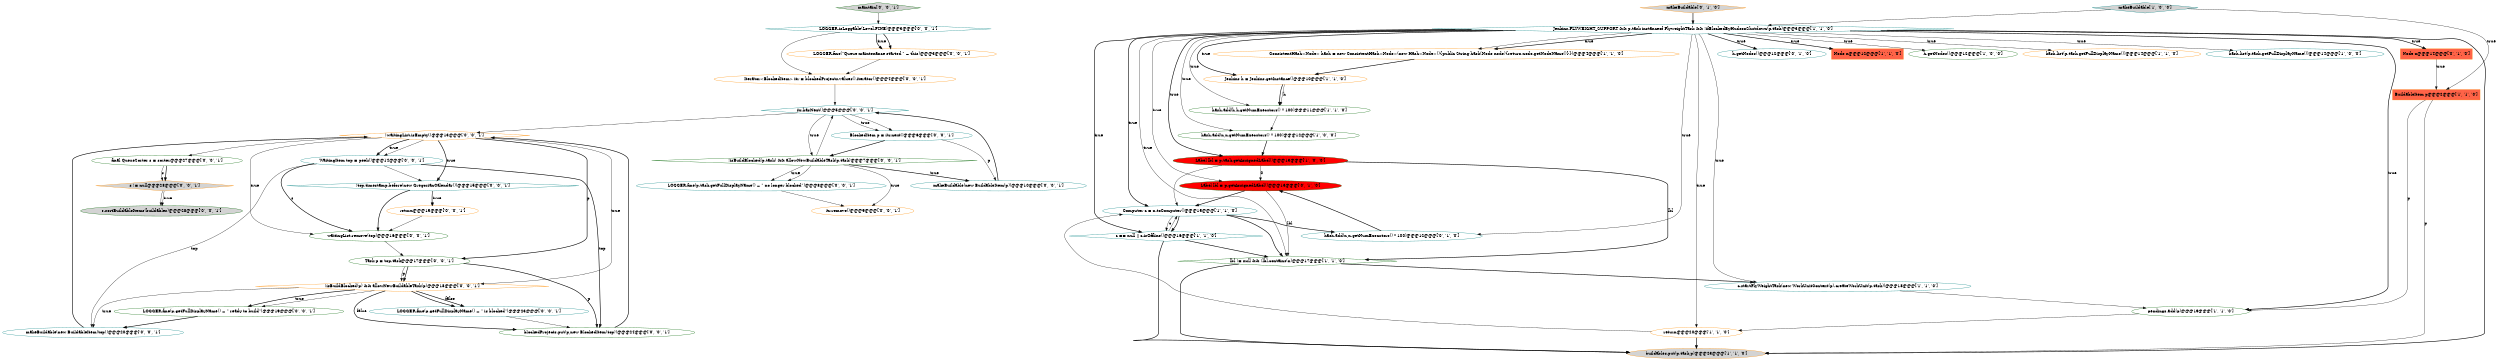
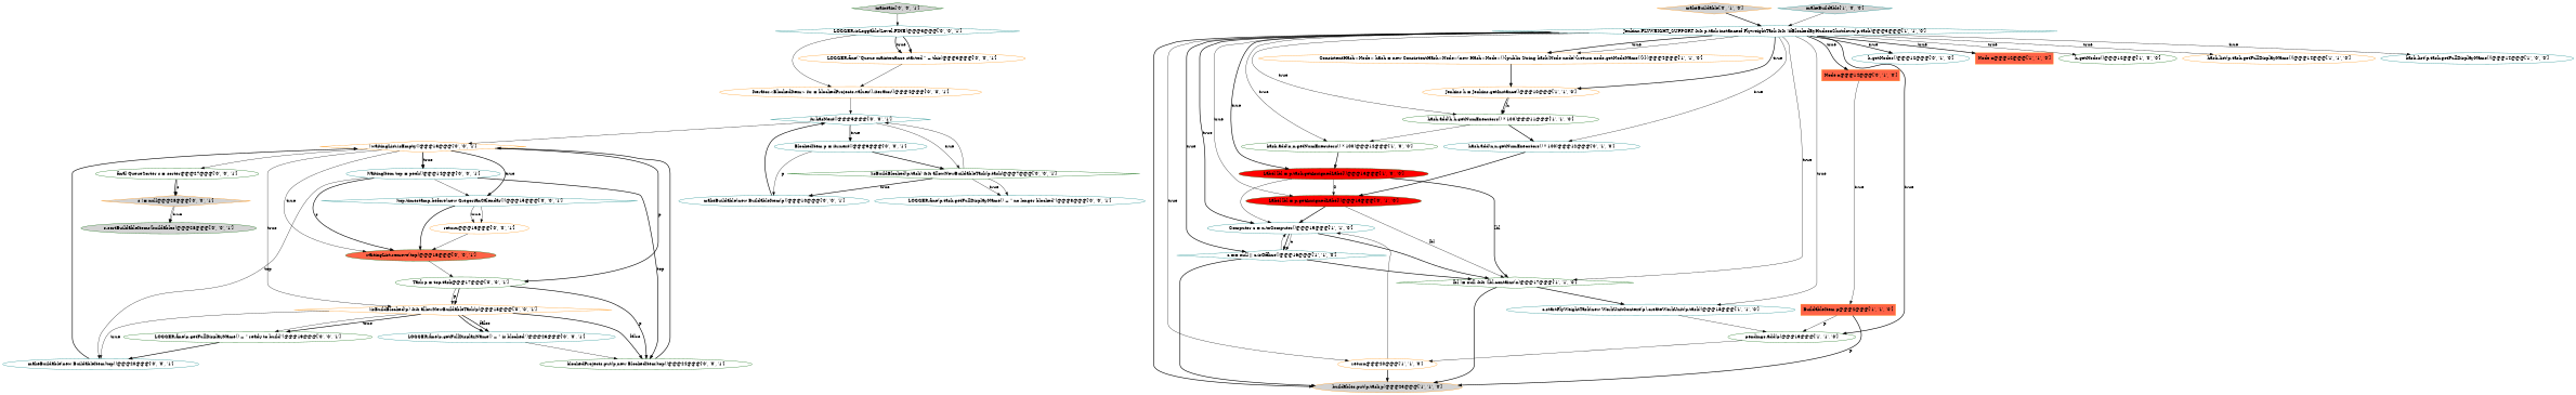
  digraph {
    node [color=teal fillcolor=white shape=ellipse style=filled]
    edge [style=solid]
    n1 [color=darkgreen fillcolor=lightgray label="s.sortBuildableItems(buildables)@@@28@@@['0', '0', '1']"]
    n2 [color=darkorange fillcolor=lightgray label="buildables.put(p.task,p)@@@23@@@['1', '1', '0']"]
    n3 [label="makeBuildable(new BuildableItem(p))@@@10@@@['0', '0', '1']"]
    n4 [label="itr.hasNext()@@@5@@@['0', '0', '1']" shape=diamond]
    n5 [color=darkgreen label="!isBuildBlocked(p.task) && allowNewBuildableTask(p.task)@@@7@@@['0', '0', '1']" shape=diamond]
    n6 [label="BlockedItem p = itr.next()@@@6@@@['0', '0', '1']"]
    n7 [color=darkorange label="!waitingList.isEmpty()@@@13@@@['0', '0', '1']" shape=diamond]
    n8 [label="h.getNodes()@@@12@@@['0', '1', '0']"]
    n9 [color=darkorange fillcolor=tomato label="Node n@@@12@@@['1', '1', '0']" shape=box]
    n10 [label="Jenkins.FLYWEIGHT_SUPPORT && p.task instanceof FlyweightTask && !ifBlockedByHudsonShutdown(p.task)@@@3@@@['1', '1', '0']" shape=diamond]
    n11 [color=darkgreen label="hash.add(n,n.getNumExecutors() * 100)@@@12@@@['1', '0', '0']"]
    n12 [color=darkgreen label="hash.add(h,h.getNumExecutors() * 100)@@@11@@@['1', '1', '0']"]
    n13 [color=darkgreen label="h.getNodes()@@@12@@@['1', '0', '0']"]
    n14 [label="c.startFlyWeightTask(new WorkUnitContext(p).createWorkUnit(p.task))@@@18@@@['1', '1', '0']"]
    n15 [color=darkgreen fillcolor=red label="Label lbl = p.getAssignedLabel()@@@13@@@['0', '1', '0']"]
    n16 [label="c == null || c.isOffline()@@@16@@@['1', '1', '0']" shape=diamond]
    n17 [color=darkorange label="hash.list(p.task.getFullDisplayName())@@@14@@@['1', '1', '0']"]
    n18 [label="Computer c = n.toComputer()@@@15@@@['1', '1', '0']"]
    n19 [color=darkgreen label="pendings.add(p)@@@19@@@['1', '1', '0']"]
    n20 [color=darkgreen fillcolor=red label="Label lbl = p.task.getAssignedLabel()@@@13@@@['1', '0', '0']"]
    n21 [color=darkorange fillcolor=tomato label="Node n@@@14@@@['0', '1', '0']" shape=box]
    n22 [color=darkorange label="return@@@20@@@['1', '1', '0']"]
    n23 [label="hash.list(p.task.getFullDisplayName())@@@14@@@['1', '0', '0']"]
    n24 [color=darkorange label="ConsistentHash<Node> hash = new ConsistentHash<Node>(new Hash<Node>(){public String hash(Node node){return node.getNodeName()}})@@@4@@@['1', '1', '0']"]
    n25 [color=darkorange label="Jenkins h = Jenkins.getInstance()@@@10@@@['1', '1', '0']"]
    n26 [label="hash.add(n,n.getNumExecutors() * 100)@@@12@@@['0', '1', '0']"]
    n27 [color=darkgreen label="lbl != null && !lbl.contains(n)@@@17@@@['1', '1', '0']" shape=diamond]
    n28 [color=darkorange fillcolor=tomato label="BuildableItem p@@@2@@@['1', '1', '0']" shape=box]
    n29 [color=darkorange fillcolor=lightgray label="makeBuildable['0', '1', '0']" shape=diamond]
-   n30 [color=darkorange label="itr.remove()@@@9@@@['0', '0', '1']"]
    n31 [label="LOGGER.fine(p.task.getFullDisplayName() + \" no longer blocked\")@@@8@@@['0', '0', '1']"]
    n32 [label="!top.timestamp.before(new GregorianCalendar())@@@15@@@['0', '0', '1']" shape=diamond]
-   n33 [color=darkgreen label="waitingList.remove(top)@@@16@@@['0', '0', '1']"]
+   n33 [color=darkgreen fillcolor=tomato label="waitingList.remove(top)@@@16@@@['0', '0', '1']"]
    n34 [color=darkgreen label="final QueueSorter s = sorter@@@27@@@['0', '0', '1']"]
    n35 [color=darkgreen label="Task p = top.task@@@17@@@['0', '0', '1']"]
    n36 [color=darkorange label="!isBuildBlocked(p) && allowNewBuildableTask(p)@@@18@@@['0', '0', '1']" shape=diamond]
    n37 [label="WaitingItem top = peek()@@@14@@@['0', '0', '1']"]
    n38 [color=darkorange label="return@@@15@@@['0', '0', '1']"]
    n39 [color=darkorange fillcolor=lightgray label="s != null@@@28@@@['0', '0', '1']" shape=diamond]
    n40 [label="makeBuildable(new BuildableItem(top))@@@20@@@['0', '0', '1']"]
    n41 [color=darkorange label="Iterator<BlockedItem> itr = blockedProjects.values().iterator()@@@4@@@['0', '0', '1']"]
    n42 [color=darkgreen label="blockedProjects.put(p,new BlockedItem(top))@@@24@@@['0', '0', '1']"]
    n43 [color=darkgreen label="LOGGER.fine(p.getFullDisplayName() + \" ready to build\")@@@19@@@['0', '0', '1']"]
    n44 [color=darkgreen fillcolor=lightgray label="maintain['0', '0', '1']" shape=diamond]
    n45 [label="LOGGER.isLoggable(Level.FINE)@@@3@@@['0', '0', '1']" shape=diamond]
    n46 [color=darkorange label="LOGGER.fine(\"Queue maintenance started \" + this)@@@3@@@['0', '0', '1']"]
    n47 [fillcolor=lightgray label="makeBuildable['1', '0', '0']" shape=diamond]
    n48 [label="LOGGER.fine(p.getFullDisplayName() + \" is blocked\")@@@23@@@['0', '0', '1']"]
    n3 -> n4 [style=bold]
    n4 -> n5 [label=true]
    n4 -> n6 [label=true]
    n4 -> n6
    n4 -> n7
    n5 -> n3 [label=true style=bold]
    n5 -> n4
-   n5 -> n30 [label=true]
    n5 -> n31 [label=true]
    n5 -> n31
    n6 -> n3 [label=p]
    n6 -> n5 [style=bold]
    n7 -> n32 [label=true style=bold]
    n7 -> n33 [label=true]
    n7 -> n34
    n7 -> n35 [label=p style=bold]
    n7 -> n36 [label=true]
    n7 -> n37
    n7 -> n37 [label=true style=bold]
    n10 -> n2 [style=bold]
    n10 -> n8 [label=true style=bold]
    n10 -> n9 [label=true style=bold]
    n10 -> n11 [label=true]
    n10 -> n12 [label=true]
    n10 -> n13 [label=true]
    n10 -> n14 [label=true]
    n10 -> n15 [label=true]
    n10 -> n16 [label=true style=bold]
    n10 -> n17 [label=true]
    n10 -> n18 [label=true style=bold]
    n10 -> n19 [label=true style=bold]
    n10 -> n20 [label=true style=bold]
    n10 -> n21 [label=true style=bold]
    n10 -> n22 [label=true]
    n10 -> n23 [label=true]
    n10 -> n24 [label=true style=bold]
    n10 -> n24
    n10 -> n25 [label=true style=bold]
    n10 -> n26 [label=true]
    n10 -> n27 [label=true]
    n11 -> n20 [style=bold]
    n12 -> n11
-   n18 -> n26 [style=bold]
+   n12 -> n26 [style=bold]
    n14 -> n19
    n15 -> n18 [style=bold]
    n15 -> n27 [label=lbl]
    n16 -> n2 [style=bold]
    n16 -> n18
    n16 -> n27 [style=bold]
    n18 -> n16 [style=bold]
    n18 -> n16 [label=c]
    n18 -> n27 [style=bold]
    n19 -> n22
    n20 -> n15 [label=0]
    n20 -> n18
    n20 -> n27 [label=lbl style=bold]
    n21 -> n28 [label=true]
    n22 -> n2 [style=bold]
    n22 -> n18
    n24 -> n25 [style=bold]
    n25 -> n12 [label=h]
    n25 -> n12 [style=bold]
    n26 -> n15 [style=bold]
    n27 -> n2 [style=bold]
    n27 -> n14 [style=bold]
-   n28 -> n2 [label=p]
+   n28 -> n2 [label=p style=bold]
    n28 -> n19 [label=p]
    n29 -> n10 [style=bold]
-   n31 -> n30
    n32 -> n33 [style=bold]
    n32 -> n38
    n32 -> n38 [label=true]
    n33 -> n35
    n34 -> n39 [label=s]
    n34 -> n39 [style=bold]
    n35 -> n36 [label=p]
    n35 -> n36 [style=bold]
    n35 -> n42 [label=p style=bold]
    n36 -> n40 [label=true]
    n36 -> n42 [label=false style=bold]
    n36 -> n43
    n36 -> n43 [label=true style=bold]
    n36 -> n48 [label=false style=bold]
    n36 -> n48 [style=bold]
    n37 -> n32
    n37 -> n33 [label=s style=bold]
    n37 -> n40 [label=top]
    n37 -> n42 [label=top style=bold]
    n38 -> n33
    n39 -> n1
    n39 -> n1 [label=true]
    n40 -> n7 [style=bold]
    n41 -> n4
    n42 -> n7 [style=bold]
    n43 -> n40 [style=bold]
    n44 -> n45
    n45 -> n41
    n45 -> n46 [style=bold]
    n45 -> n46 [label=true style=bold]
    n46 -> n41
    n47 -> n10
-   n47 -> n28 [label=true]
    n48 -> n42
  }
